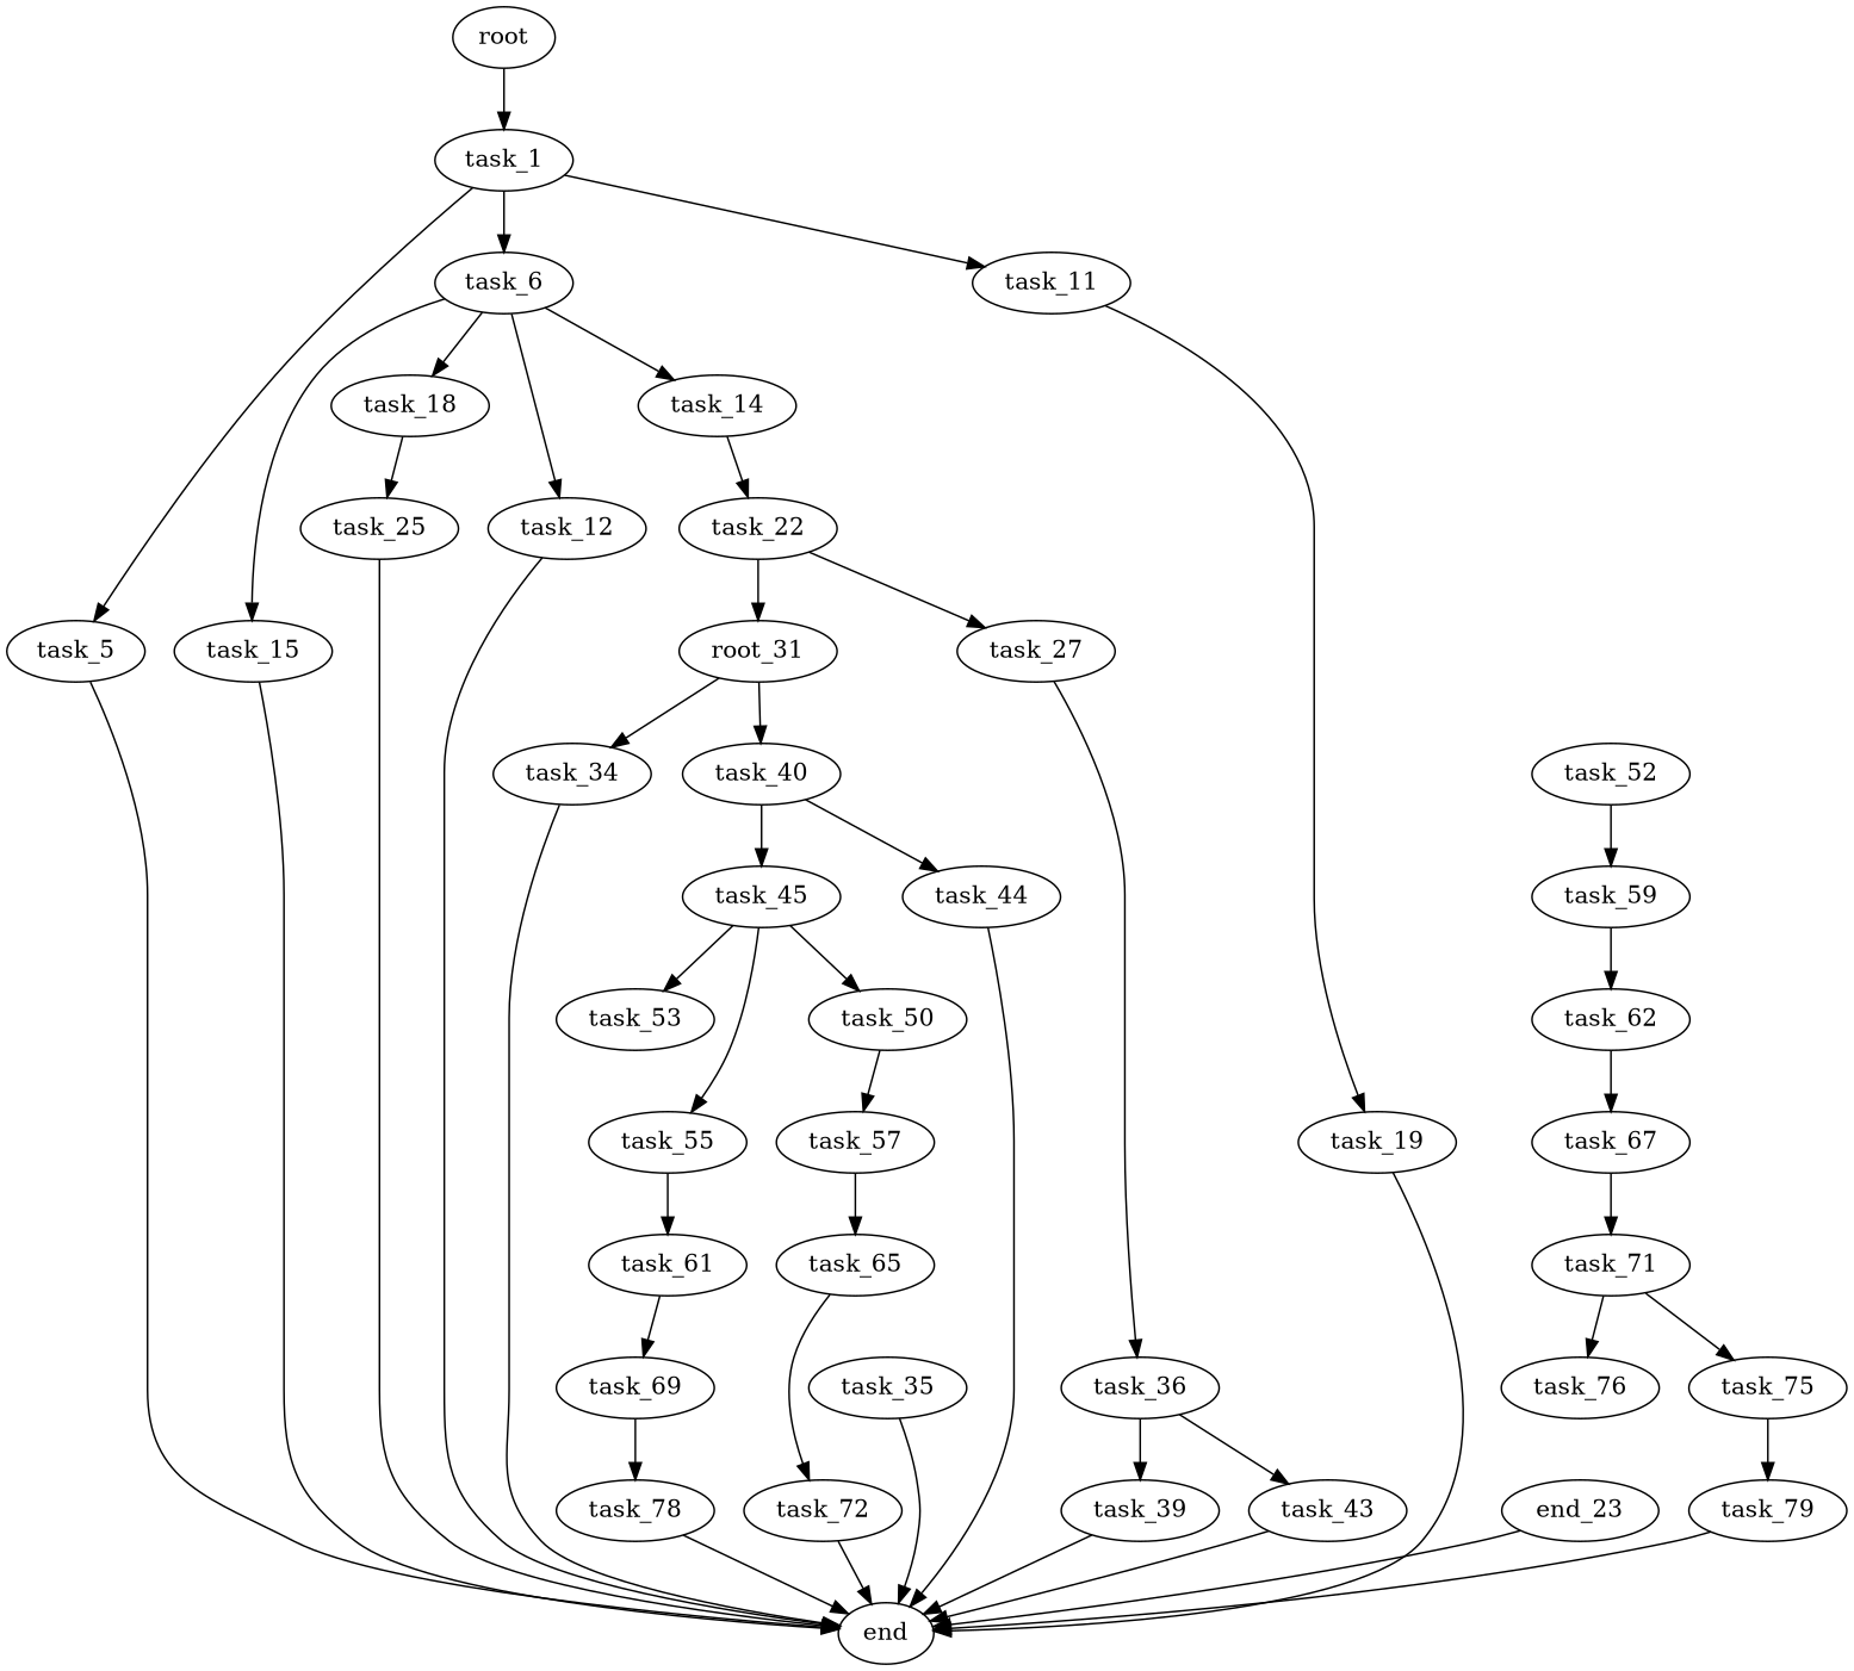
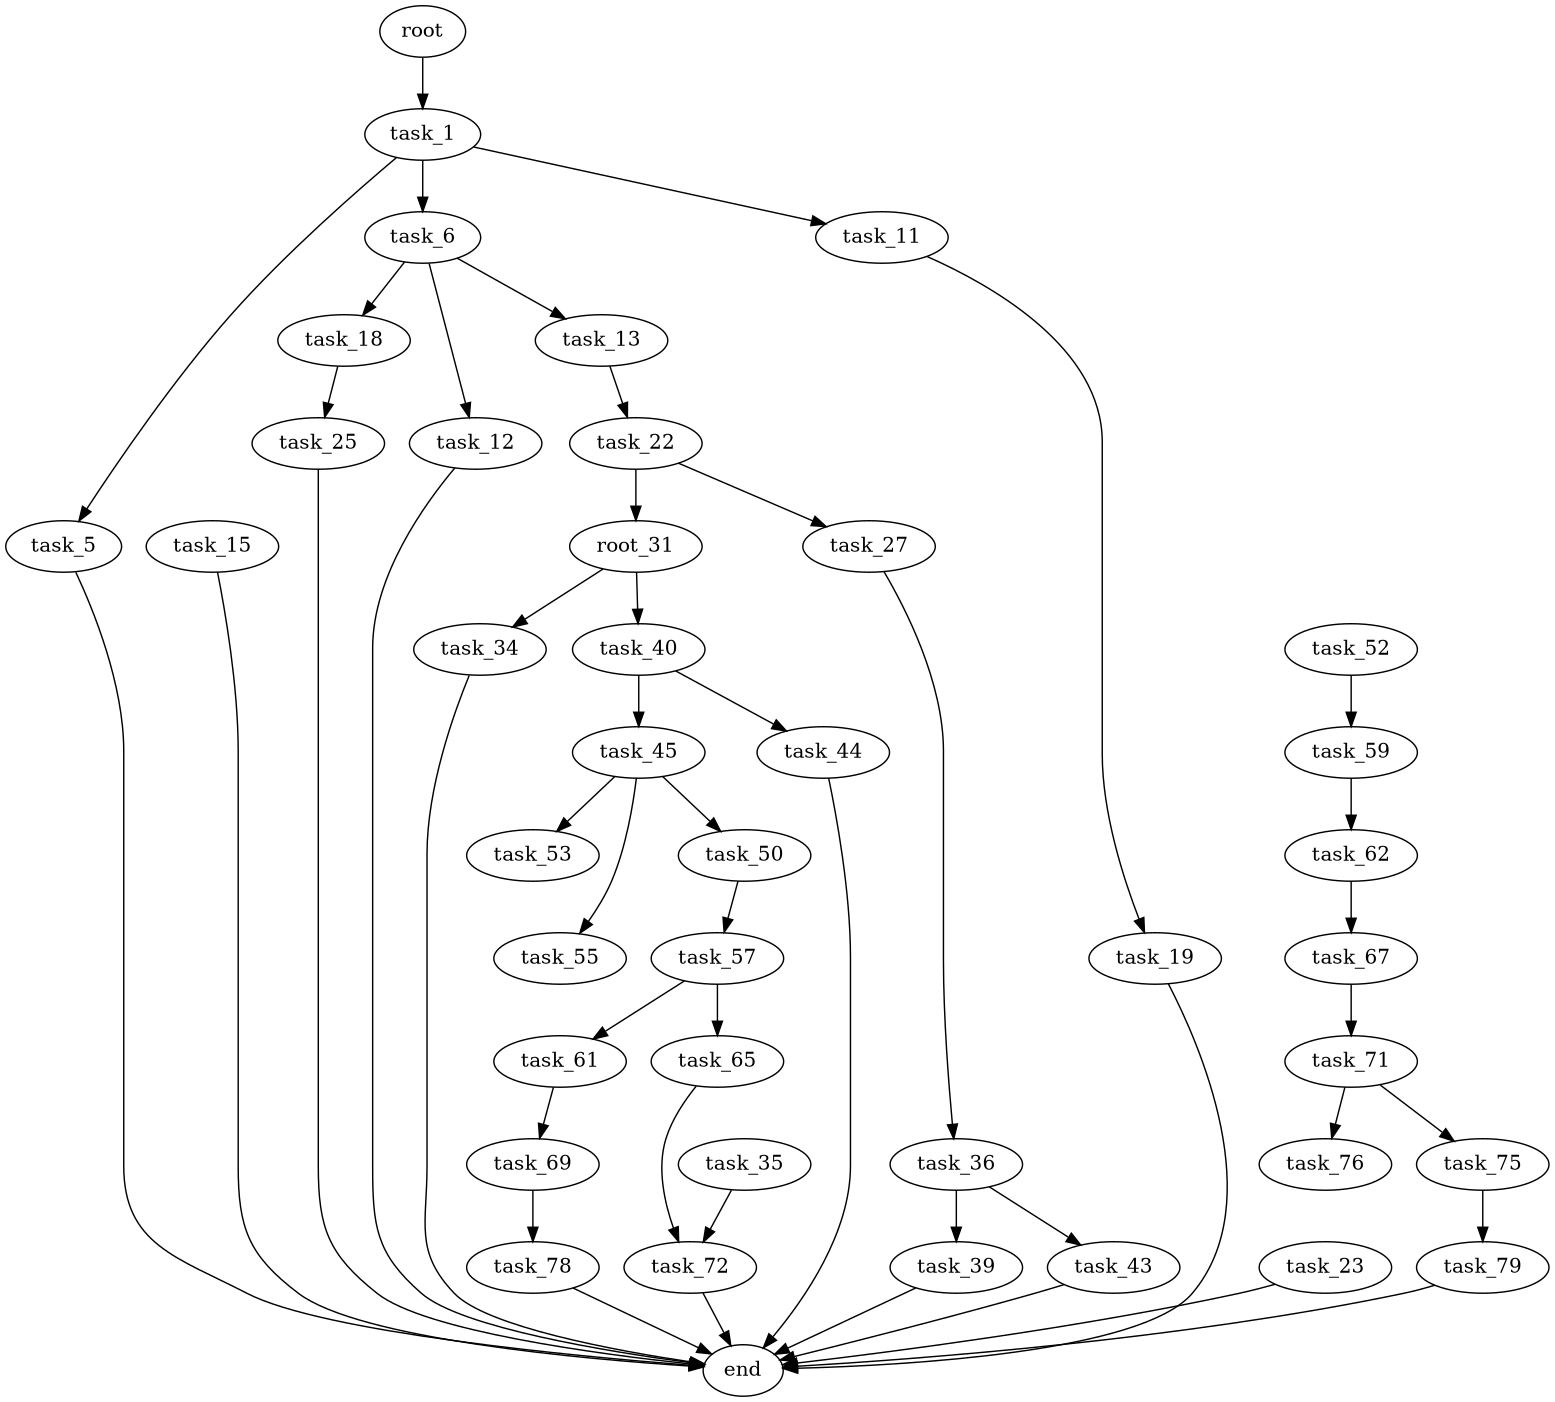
  digraph {
    root
    task_1
    task_5
    task_6
    task_11
    end
    task_12
-   task_14
+   task_14 [label=task_13]
    task_15
    task_18
    task_19
    task_22
    n13 [label=task_25]
    task_27
    n15 [label=root_31]
-   task_23 [label=end_23]
+   task_23
    task_36
    task_34
    task_40
    task_35
    task_39
    task_43
    task_44
    task_45
    task_50
    task_53
    task_55
    task_57
    task_52
    task_59
    task_61
    task_65
    task_62
    task_69
    task_72
    task_67
    task_78
    task_71
    task_75
    task_76
    task_79
    root -> task_1
    task_1 -> task_5
    task_1 -> task_6
    task_1 -> task_11
    task_5 -> end
    task_6 -> task_12
    task_6 -> task_14
-   task_6 -> task_15
    task_6 -> task_18
    task_11 -> task_19
    task_12 -> end
    task_14 -> task_22
    task_15 -> end
    task_18 -> n13
    task_19 -> end
    task_22 -> task_27
    task_22 -> n15
    n13 -> end
    task_27 -> task_36
    n15 -> task_34
    n15 -> task_40
    task_23 -> end
    task_36 -> task_39
    task_36 -> task_43
    task_34 -> end
    task_40 -> task_44
    task_40 -> task_45
-   task_35 -> end
+   task_35 -> task_72
    task_39 -> end
    task_43 -> end
    task_44 -> end
    task_45 -> task_50
    task_45 -> task_53
    task_45 -> task_55
    task_50 -> task_57
-   task_55 -> task_61
+   task_57 -> task_61
    task_57 -> task_65
    task_52 -> task_59
    task_59 -> task_62
    task_61 -> task_69
    task_65 -> task_72
    task_62 -> task_67
    task_69 -> task_78
    task_72 -> end
    task_67 -> task_71
    task_78 -> end
    task_71 -> task_75
    task_71 -> task_76
    task_75 -> task_79
    task_79 -> end
  }
